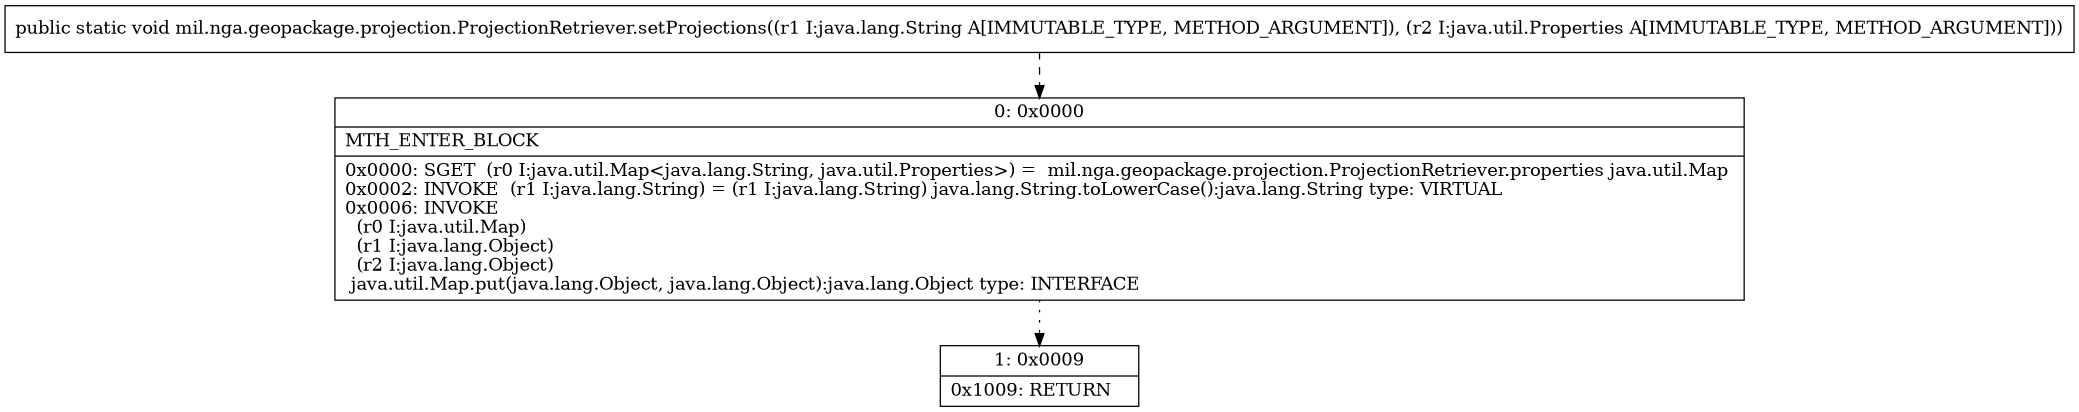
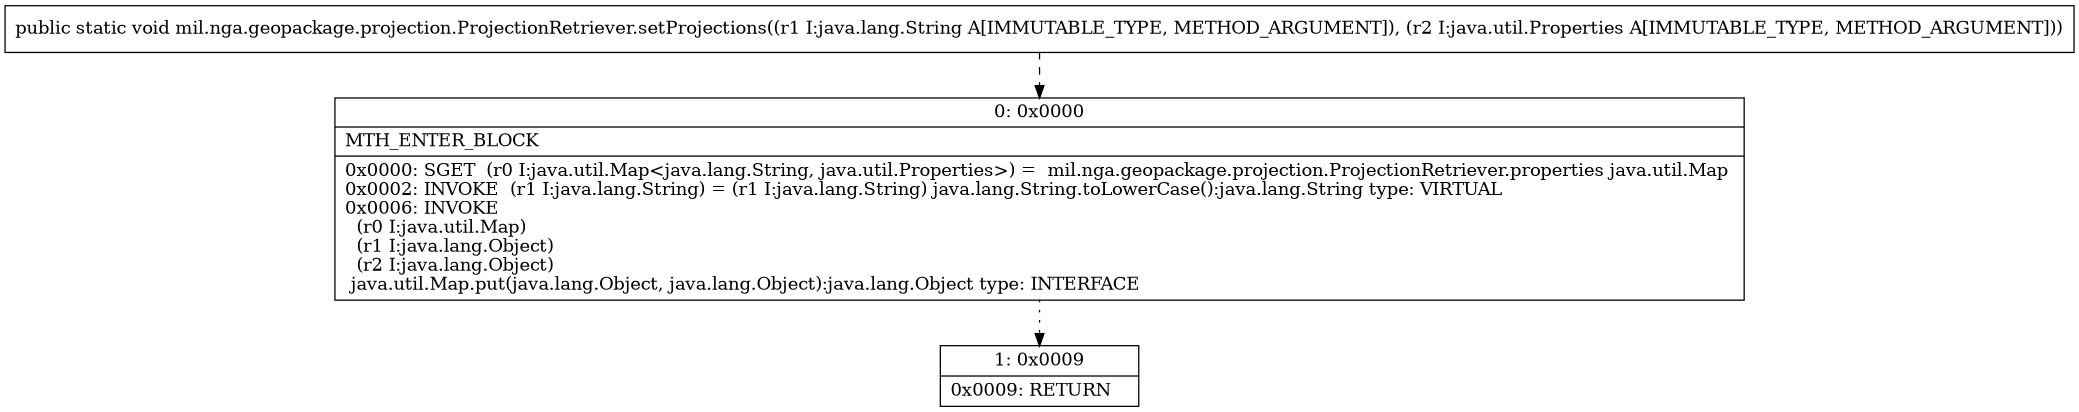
  digraph {
    node [shape=record]
    n1 [label="{0\:\ 0x0000|MTH_ENTER_BLOCK\l|0x0000: SGET  (r0 I:java.util.Map\<java.lang.String, java.util.Properties\>) =  mil.nga.geopackage.projection.ProjectionRetriever.properties java.util.Map \l0x0002: INVOKE  (r1 I:java.lang.String) = (r1 I:java.lang.String) java.lang.String.toLowerCase():java.lang.String type: VIRTUAL \l0x0006: INVOKE  \l  (r0 I:java.util.Map)\l  (r1 I:java.lang.Object)\l  (r2 I:java.lang.Object)\l java.util.Map.put(java.lang.Object, java.lang.Object):java.lang.Object type: INTERFACE \l}"]
-   n2 [label="{1\:\ 0x0009|0x1009: RETURN   \l}"]
+   n2 [label="{1\:\ 0x0009|0x0009: RETURN   \l}"]
    n3 [label="{public static void mil.nga.geopackage.projection.ProjectionRetriever.setProjections((r1 I:java.lang.String A[IMMUTABLE_TYPE, METHOD_ARGUMENT]), (r2 I:java.util.Properties A[IMMUTABLE_TYPE, METHOD_ARGUMENT])) }"]
    n1 -> n2 [style=dotted]
    n3 -> n1 [style=dashed]
  }
